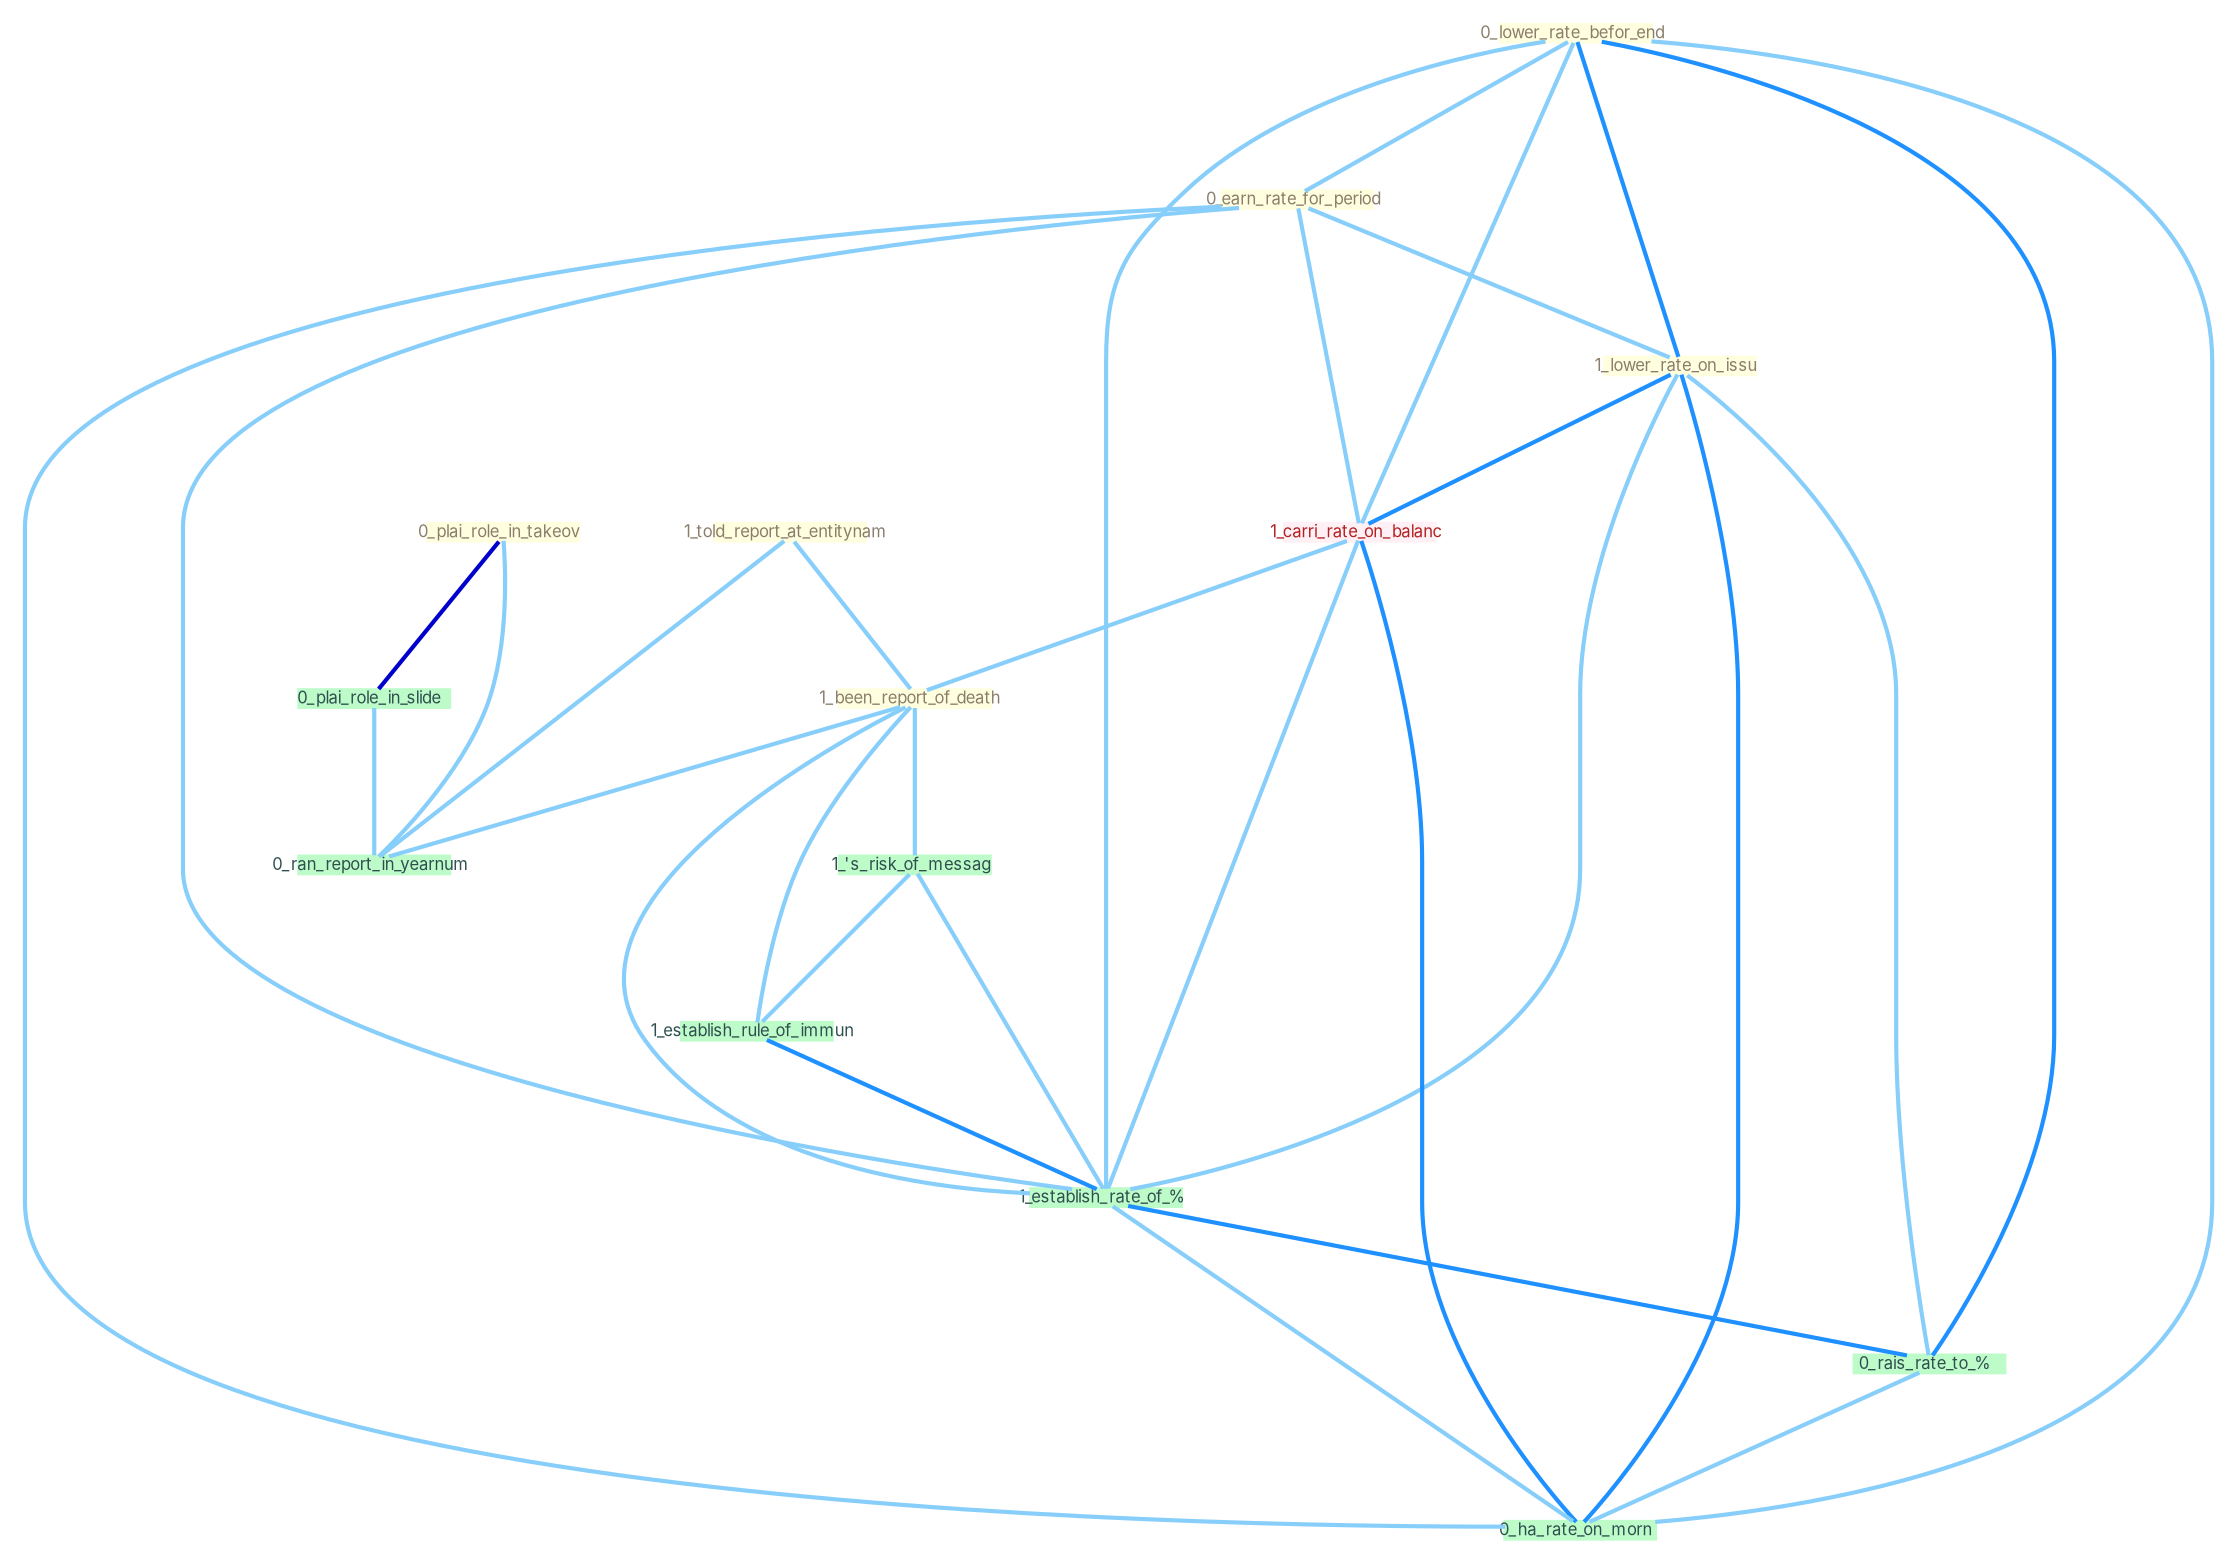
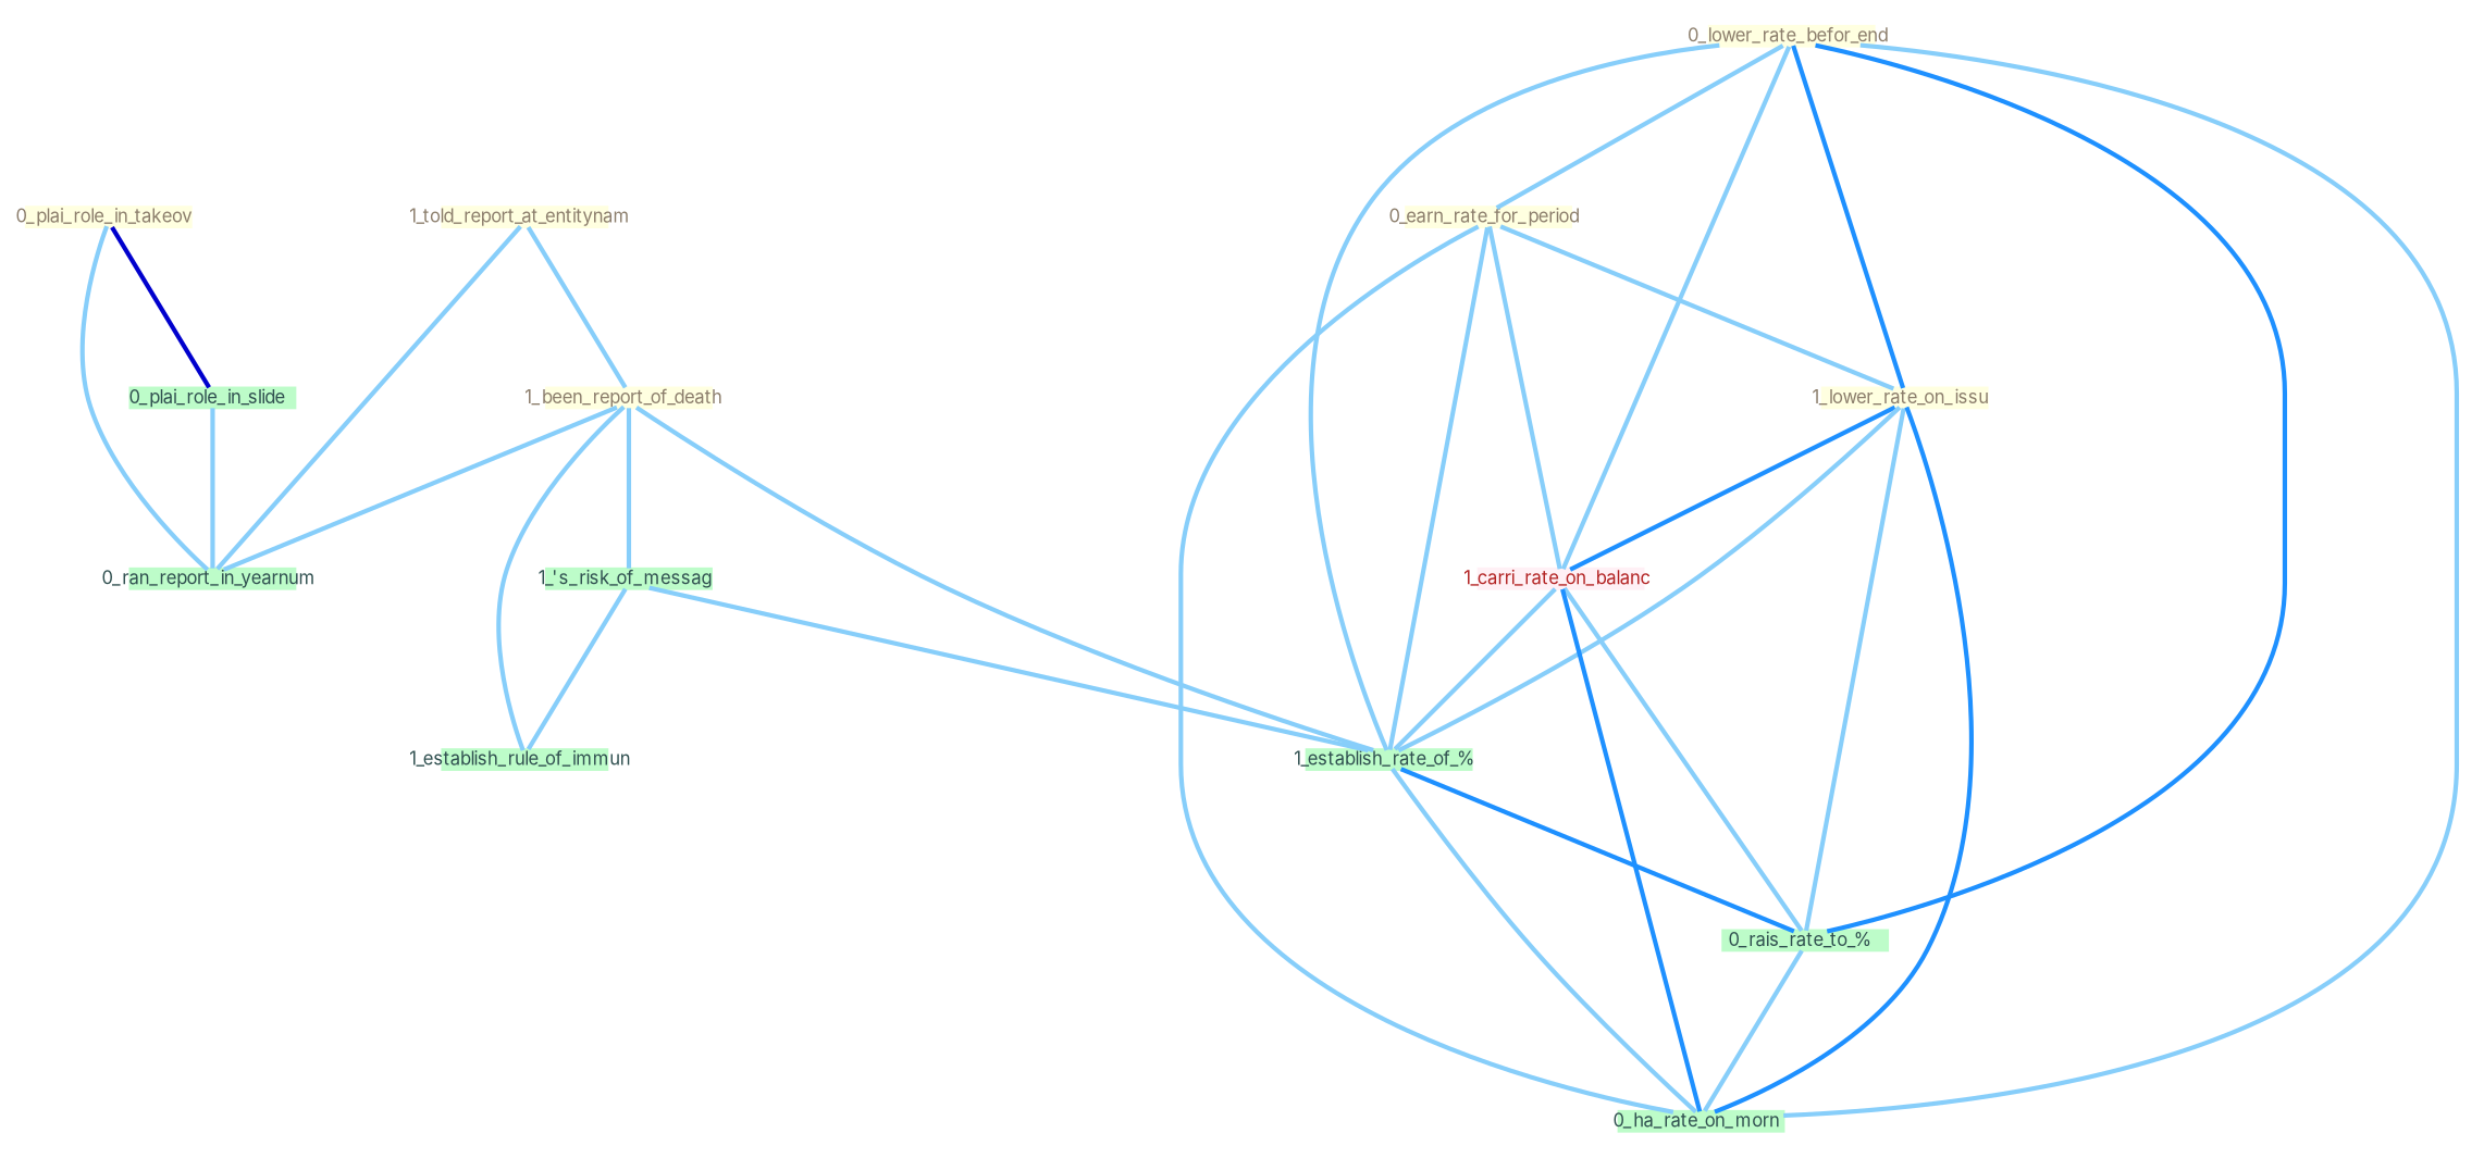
  graph {
    fontname=Inter
    node [color="#BDFCC9" fixedsize=true fontcolor="#2f4f4f" fontname=Inter fontsize=4 shape=polygon style=filled]
    edge [color="#87cefa" fontname=Inter w=1]
    "0_plai_role_in_takeov " [color="#ffffe0" fontcolor="#8b7d6b" height=.06 width=.5]
    "1_told_report_at_entitynam " [color="#ffffe0" fontcolor="#8b7d6b" height=.06 width=.5]
    "0_lower_rate_befor_end " [color="#ffffe0" fontcolor="#8b7d6b" height=.06 width=.5]
    "0_earn_rate_for_period " [color="#ffffe0" fontcolor="#8b7d6b" height=.06 width=.5]
    "1_been_report_of_death " [color="#ffffe0" fontcolor="#8b7d6b" height=.06 width=.5]
    "1_lower_rate_on_issu " [color="#ffffe0" fontcolor="#8b7d6b" height=.06 width=.5]
    "1_carri_rate_on_balanc " [color="#fff0f5" fontcolor="#b22222" height=.06 width=.5]
    "0_plai_role_in_slide " [height=.06 width=.5]
    "0_ran_report_in_yearnum " [height=.06 width=.5]
    "1_establish_rate_of_% " [height=.06 width=.5]
    "0_rais_rate_to_% " [height=.06 width=.5]
    "0_ha_rate_on_morn " [height=.06 width=.5]
    "1_'s_risk_of_messag " [height=.06 width=.5]
    "1_establish_rule_of_immun " [height=.06 width=.5]
    subgraph sub_1 {
      "0_plai_role_in_takeov "
      "1_told_report_at_entitynam "
      "0_lower_rate_befor_end "
      "0_earn_rate_for_period "
      "1_been_report_of_death "
      "1_lower_rate_on_issu "
    }
    subgraph sub_2 {
      "1_carri_rate_on_balanc "
    }
    "0_plai_role_in_takeov " -- "0_plai_role_in_slide " [color="#0000cd" w=3]
    "0_plai_role_in_takeov " -- "0_ran_report_in_yearnum "
    "1_told_report_at_entitynam " -- "1_been_report_of_death "
    "1_told_report_at_entitynam " -- "0_ran_report_in_yearnum "
    "0_lower_rate_befor_end " -- "0_earn_rate_for_period "
    "0_lower_rate_befor_end " -- "1_lower_rate_on_issu " [color="#1e90ff" w=2]
    "0_lower_rate_befor_end " -- "1_carri_rate_on_balanc "
    "0_lower_rate_befor_end " -- "1_establish_rate_of_% "
    "0_lower_rate_befor_end " -- "0_rais_rate_to_% " [color="#1e90ff"]
    "0_lower_rate_befor_end " -- "0_ha_rate_on_morn "
    "0_earn_rate_for_period " -- "1_lower_rate_on_issu "
    "0_earn_rate_for_period " -- "1_carri_rate_on_balanc "
    "0_earn_rate_for_period " -- "1_establish_rate_of_% "
    "0_earn_rate_for_period " -- "0_ha_rate_on_morn "
    "1_been_report_of_death " -- "0_ran_report_in_yearnum "
    "1_been_report_of_death " -- "1_establish_rate_of_% "
    "1_been_report_of_death " -- "1_'s_risk_of_messag "
    "1_been_report_of_death " -- "1_establish_rule_of_immun "
    "1_lower_rate_on_issu " -- "1_carri_rate_on_balanc " [color="#1e90ff" w=2]
    "1_lower_rate_on_issu " -- "1_establish_rate_of_% "
    "1_lower_rate_on_issu " -- "0_rais_rate_to_% "
    "1_lower_rate_on_issu " -- "0_ha_rate_on_morn " [color="#1e90ff" w=2]
    "1_carri_rate_on_balanc " -- "1_establish_rate_of_% "
-   "1_carri_rate_on_balanc " -- "1_been_report_of_death "
+   "1_carri_rate_on_balanc " -- "0_rais_rate_to_% "
    "1_carri_rate_on_balanc " -- "0_ha_rate_on_morn " [color="#1e90ff" w=2]
    "0_plai_role_in_slide " -- "0_ran_report_in_yearnum "
    "1_establish_rate_of_% " -- "0_rais_rate_to_% " [color="#1e90ff" w=2]
    "1_establish_rate_of_% " -- "0_ha_rate_on_morn "
    "0_rais_rate_to_% " -- "0_ha_rate_on_morn "
    "1_'s_risk_of_messag " -- "1_establish_rate_of_% "
    "1_'s_risk_of_messag " -- "1_establish_rule_of_immun "
-   "1_establish_rule_of_immun " -- "1_establish_rate_of_% " [color="#1e90ff" w=2]
  }
